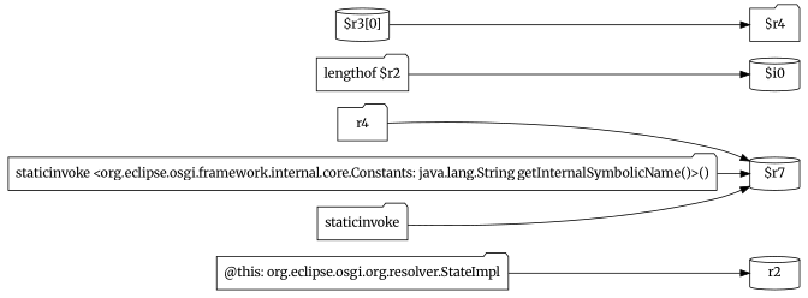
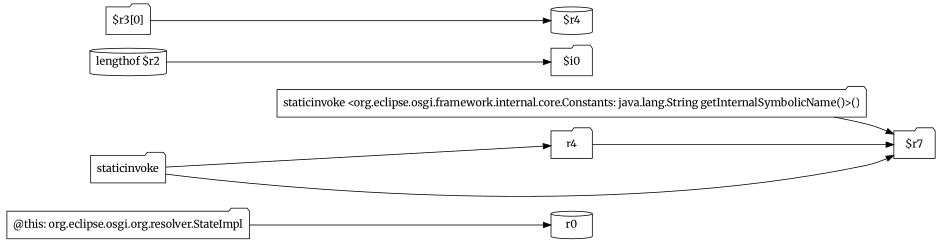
  digraph {
    fontname=Merriweather
    rankdir=LR
    node [fontname=Merriweather shape=folder]
    edge [fontname=Merriweather]
    n1 [label="@this: org.eclipse.osgi.org.resolver.StateImpl"]
-   n2 [label=r2 shape=cylinder]
+   n2 [label=r0 shape=cylinder]
    n3 [label=r4]
-   n4 [label="$r7" shape=cylinder]
+   n4 [label="$r7"]
    n5 [label="staticinvoke <org.eclipse.osgi.framework.internal.core.Constants: java.lang.String getInternalSymbolicName()>()"]
    n6 [label=staticinvoke]
-   n7 [label="lengthof $r2"]
-   n8 [label="$i0" shape=cylinder]
-   n9 [label="$r3[0]" shape=cylinder]
-   n10 [label="$r4"]
+   n7 [label="lengthof $r2" shape=cylinder]
+   n8 [label="$i0"]
+   n9 [label="$r3[0]"]
+   n10 [label="$r4" shape=cylinder]
    n1 -> n2
    n3 -> n4
    n5 -> n4
+   n6 -> n3
    n6 -> n4
    n7 -> n8
    n9 -> n10
  }
